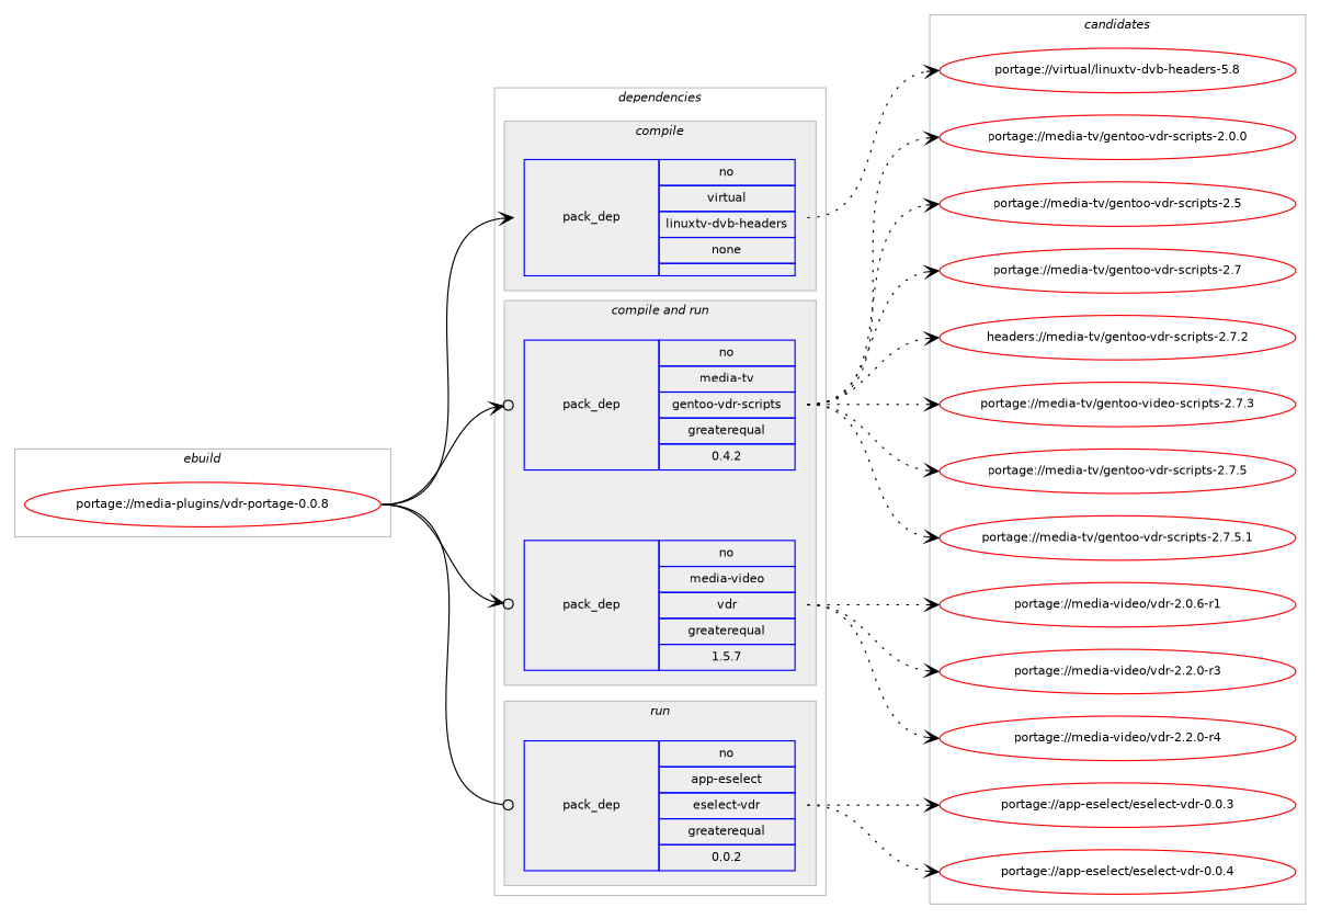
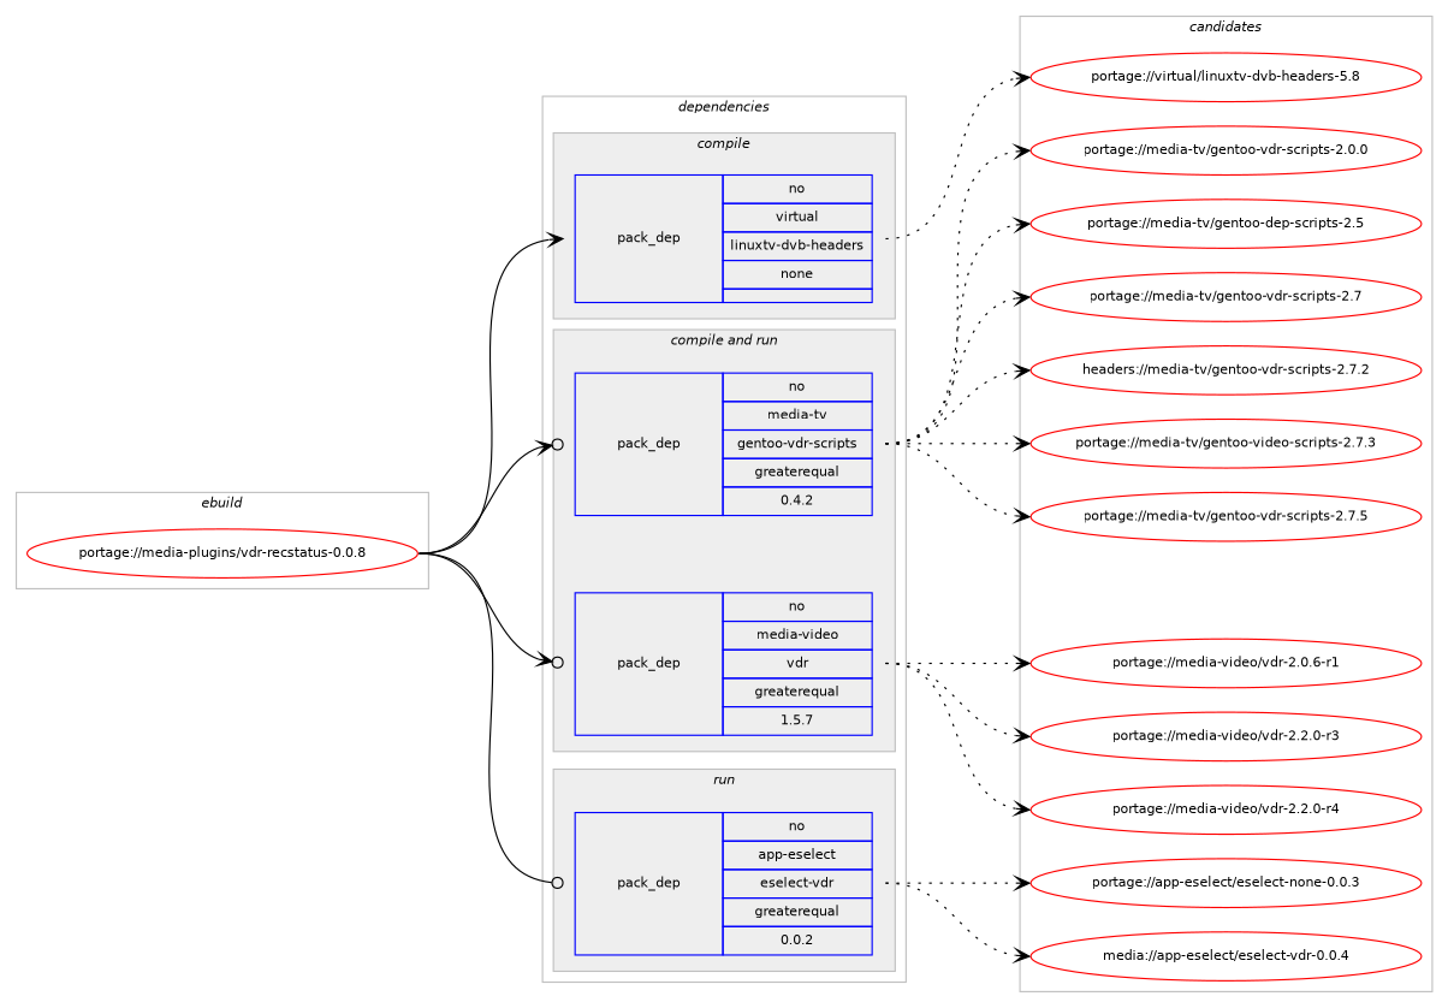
  digraph {
    compound=true
    concentrate=true
    fontname=Helvetica
    fontsize=10
    newrank=true
    rankdir=LR
    ranksep=1.5
    node [color=red fontname=Helvetica fontsize=10]
    edge [arrowhead=vee headport=w style=dotted tailport=e weight=100]
-   n1 [label="portage://media-plugins/vdr-portage-0.0.8" width=4]
+   n1 [label="portage://media-plugins/vdr-recstatus-0.0.8" width=4]
    n2 [color=blue label=<<TABLE BORDER="0" CELLBORDER="1" CELLSPACING="0" CELLPADDING="4" WIDTH="220"><TR><TD ROWSPAN="6" CELLPADDING="30">pack_dep</TD></TR><TR><TD WIDTH="110">no</TD></TR><TR><TD>virtual</TD></TR><TR><TD>linuxtv-dvb-headers</TD></TR><TR><TD>none</TD></TR><TR><TD></TD></TR></TABLE>> shape=none]
    n3 [color=blue label=<<TABLE BORDER="0" CELLBORDER="1" CELLSPACING="0" CELLPADDING="4" WIDTH="220"><TR><TD ROWSPAN="6" CELLPADDING="30">pack_dep</TD></TR><TR><TD WIDTH="110">no</TD></TR><TR><TD>media-tv</TD></TR><TR><TD>gentoo-vdr-scripts</TD></TR><TR><TD>greaterequal</TD></TR><TR><TD>0.4.2</TD></TR></TABLE>> shape=none]
    n4 [color=blue label=<<TABLE BORDER="0" CELLBORDER="1" CELLSPACING="0" CELLPADDING="4" WIDTH="220"><TR><TD ROWSPAN="6" CELLPADDING="30">pack_dep</TD></TR><TR><TD WIDTH="110">no</TD></TR><TR><TD>media-video</TD></TR><TR><TD>vdr</TD></TR><TR><TD>greaterequal</TD></TR><TR><TD>1.5.7</TD></TR></TABLE>> shape=none]
    n5 [color=blue label=<<TABLE BORDER="0" CELLBORDER="1" CELLSPACING="0" CELLPADDING="4" WIDTH="220"><TR><TD ROWSPAN="6" CELLPADDING="30">pack_dep</TD></TR><TR><TD WIDTH="110">no</TD></TR><TR><TD>app-eselect</TD></TR><TR><TD>eselect-vdr</TD></TR><TR><TD>greaterequal</TD></TR><TR><TD>0.0.2</TD></TR></TABLE>> shape=none]
    n6 [label="portage://virtual/linuxtv-dvb-headers-5.8" width=4]
    n7 [label="portage://media-tv/gentoo-vdr-scripts-2.0.0" width=4]
-   n8 [label="portage://media-tv/gentoo-vdr-scripts-2.5" width=4]
+   n8 [label="portage://media-tv/gentoo-dep-scripts-2.5" width=4]
    n9 [label="portage://media-tv/gentoo-vdr-scripts-2.7" width=4]
    n10 [label="headers://media-tv/gentoo-vdr-scripts-2.7.2" width=4]
    n11 [label="portage://media-tv/gentoo-video-scripts-2.7.3" width=4]
    n12 [label="portage://media-tv/gentoo-vdr-scripts-2.7.5" width=4]
-   n13 [label="portage://media-tv/gentoo-vdr-scripts-2.7.5.1" width=4]
    n14 [label="portage://media-video/vdr-2.0.6-r1" width=4]
    n15 [label="portage://media-video/vdr-2.2.0-r3" width=4]
    n16 [label="portage://media-video/vdr-2.2.0-r4" width=4]
-   n17 [label="portage://app-eselect/eselect-vdr-0.0.3" width=4]
-   n18 [label="portage://app-eselect/eselect-vdr-0.0.4" width=4]
+   n17 [label="portage://app-eselect/eselect-none-0.0.3" width=4]
+   n18 [label="media://app-eselect/eselect-vdr-0.0.4" width=4]
    subgraph cluster_1 {
      color=gray
      label=<<i>ebuild</i>>
      rank=same
      n1
    }
    subgraph cluster_2 {
      color=gray
      label=<<i>dependencies</i>>
      subgraph cluster_3 {
        color=gray
        fillcolor="#eeeeee"
        label=<<i>compile</i>>
        style=filled
        subgraph sub_4 {
          color=gray
          fillcolor="#eeeeee"
          label=<<i>compile</i>>
          style=filled
          n2
        }
      }
      subgraph cluster_5 {
        color=gray
        fillcolor="#eeeeee"
        label=<<i>compile and run</i>>
        style=filled
        subgraph sub_6 {
          color=gray
          fillcolor="#eeeeee"
          label=<<i>compile and run</i>>
          style=filled
          n3
        }
        subgraph sub_7 {
          color=gray
          fillcolor="#eeeeee"
          label=<<i>compile and run</i>>
          style=filled
          n4
        }
      }
      subgraph cluster_8 {
        color=gray
        fillcolor="#eeeeee"
        label=<<i>run</i>>
        style=filled
        subgraph sub_9 {
          color=gray
          fillcolor="#eeeeee"
          label=<<i>run</i>>
          style=filled
          n5
        }
      }
    }
    subgraph cluster_10 {
      color=gray
      label=<<i>candidates</i>>
      rank=same
      subgraph sub_11 {
        color=black
        label=<<i>candidates</i>>
        nodesep=1
        rank=same
        n6
      }
      subgraph sub_12 {
        color=black
        label=<<i>candidates</i>>
        nodesep=1
        rank=same
        n7
        n8
        n9
        n10
        n11
        n12
-       n13
      }
      subgraph sub_13 {
        color=black
        label=<<i>candidates</i>>
        nodesep=1
        rank=same
        n14
        n15
        n16
      }
      subgraph sub_14 {
        color=black
        label=<<i>candidates</i>>
        nodesep=1
        rank=same
        n17
        n18
      }
    }
    n1 -> n2 [style=solid weight=20]
    n1 -> n3 [arrowhead=odotvee style=solid weight=20]
    n1 -> n4 [arrowhead=odotvee style=solid weight=20]
    n1 -> n5 [arrowhead=odot style=solid weight=20]
    n2 -> n6
    n3 -> n7
    n3 -> n8
    n3 -> n9
    n3 -> n10
    n3 -> n11
    n3 -> n12
-   n3 -> n13
    n4 -> n14
    n4 -> n15
    n4 -> n16
    n5 -> n17
    n5 -> n18
  }
